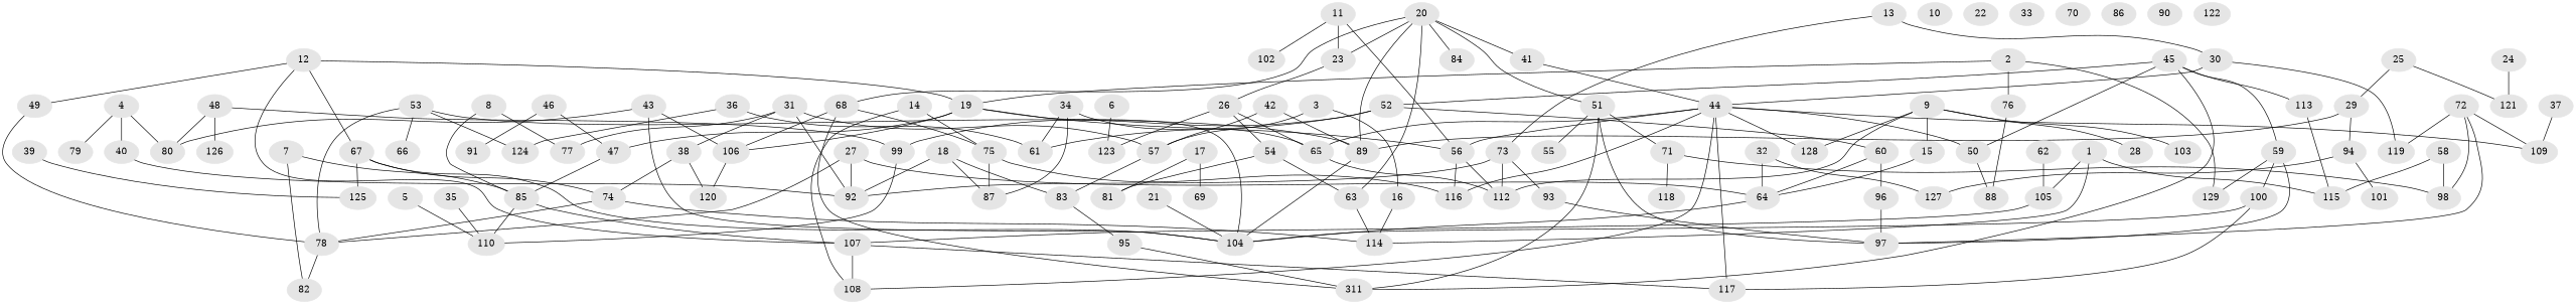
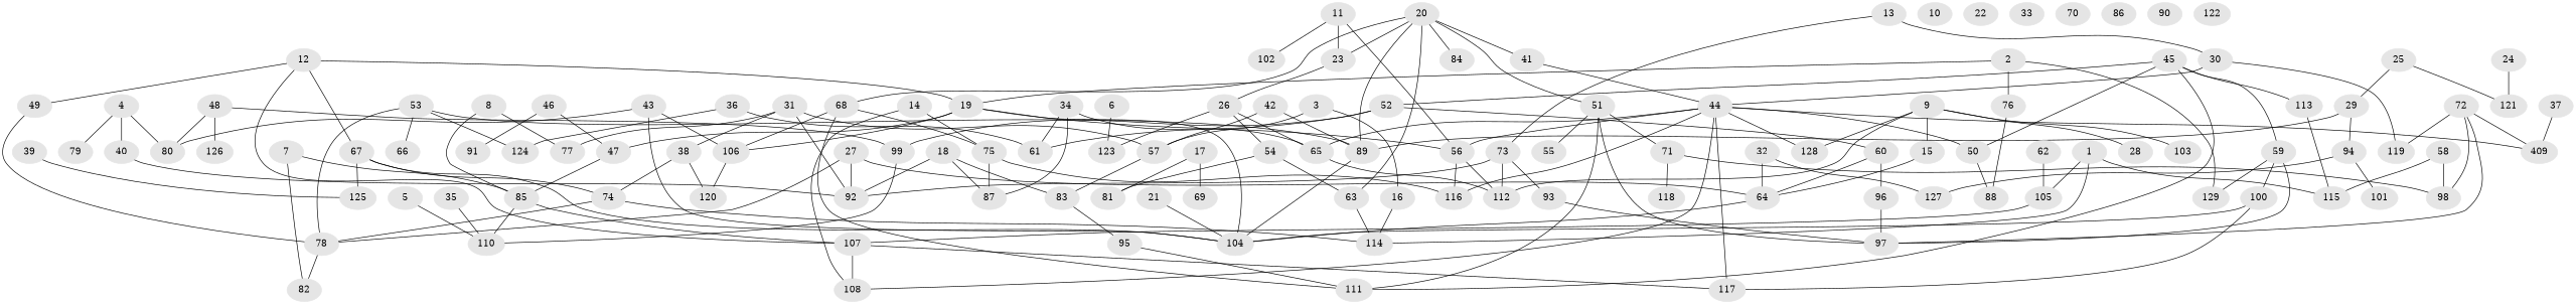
  graph {
    node [color=gray90 style=filled]
    1
    105
    114
    115
    107
    2
    19
    76
    129
    56
    47
    104
    106
    88
    3
    16
    57
    83
    4
    40
    79
    80
    92
    5
    110
    6
    123
    7
    82
    85
    8
    77
    41
    44
    9
    15
    28
    103
    112
    128
    64
    10
    11
    23
    102
    26
    116
    12
    49
    67
    78
    74
    125
    108
    117
    13
    30
    73
    119
    93
    14
    75
    87
    17
    69
    81
    18
    95
    120
    20
    51
    63
    68
    84
    89
-   111 [label=311]
+   111
    55
    71
    97
    21
    22
    54
    65
    24
    121
    25
    29
    94
    27
    127
    101
-   109
+   109 [label=409]
    50
    31
    38
    32
    33
    34
    61
    35
    36
    124
    37
    39
    42
    43
    45
    52
    59
    113
    99
    60
    100
    46
    91
    48
    126
    98
    118
    96
    53
    66
    58
    62
    70
    72
    86
    90
    122
    1 -- 105
    1 -- 114
    1 -- 115
    105 -- 107
    107 -- 108
    107 -- 117
    2 -- 19
    2 -- 76
    2 -- 129
    19 -- 56
    19 -- 47
    19 -- 104
    19 -- 106
    76 -- 88
    56 -- 112
    56 -- 116
    47 -- 85
    106 -- 120
    3 -- 16
    3 -- 57
    16 -- 114
    57 -- 83
    83 -- 95
    4 -- 40
    4 -- 79
    4 -- 80
    40 -- 92
    5 -- 110
    6 -- 123
    7 -- 82
    7 -- 85
    85 -- 107
    85 -- 110
    8 -- 85
    8 -- 77
    41 -- 44
    44 -- 56
    44 -- 128
    44 -- 116
    44 -- 108
    44 -- 117
    44 -- 65
    44 -- 109
    44 -- 50
    9 -- 15
    9 -- 28
    9 -- 103
    9 -- 112
    9 -- 128
    15 -- 64
    64 -- 104
    11 -- 56
    11 -- 23
    11 -- 102
    23 -- 26
    26 -- 123
    26 -- 54
    26 -- 65
    12 -- 107
    12 -- 19
    12 -- 49
    12 -- 67
    49 -- 78
    67 -- 104
    67 -- 74
    67 -- 125
    78 -- 82
    74 -- 114
    74 -- 78
    13 -- 30
    13 -- 73
    30 -- 44
    30 -- 119
    73 -- 92
    73 -- 112
    73 -- 93
    93 -- 97
    14 -- 108
    14 -- 75
    75 -- 116
    75 -- 87
    17 -- 69
    17 -- 81
    18 -- 83
    18 -- 92
    18 -- 87
    95 -- 111
    20 -- 41
    20 -- 23
    20 -- 51
    20 -- 63
    20 -- 68
    20 -- 84
    20 -- 89
    51 -- 111
    51 -- 55
    51 -- 71
    51 -- 97
    63 -- 114
    68 -- 106
    68 -- 75
    68 -- 111
    89 -- 104
    71 -- 98
    71 -- 118
    21 -- 104
    54 -- 81
    54 -- 63
    65 -- 112
    24 -- 121
    25 -- 121
    25 -- 29
    29 -- 89
    29 -- 94
    94 -- 127
    94 -- 101
    27 -- 92
    27 -- 64
    27 -- 78
    50 -- 88
    31 -- 57
    31 -- 92
    31 -- 77
    31 -- 38
    38 -- 74
    38 -- 120
    32 -- 64
    32 -- 127
    34 -- 87
    34 -- 65
    34 -- 61
    35 -- 110
    36 -- 61
    36 -- 124
    37 -- 109
    39 -- 125
    42 -- 57
    42 -- 89
    43 -- 104
    43 -- 106
    43 -- 80
    45 -- 111
    45 -- 50
    45 -- 52
    45 -- 59
    45 -- 113
    52 -- 61
    52 -- 99
    52 -- 60
    59 -- 129
    59 -- 97
    59 -- 100
    113 -- 115
    99 -- 110
    60 -- 64
    60 -- 96
    100 -- 104
    100 -- 117
    46 -- 47
    46 -- 91
    48 -- 80
    48 -- 99
    48 -- 126
    96 -- 97
    53 -- 78
    53 -- 89
    53 -- 124
    53 -- 66
    58 -- 115
    58 -- 98
    62 -- 105
    72 -- 119
    72 -- 97
    72 -- 109
    72 -- 98
  }
